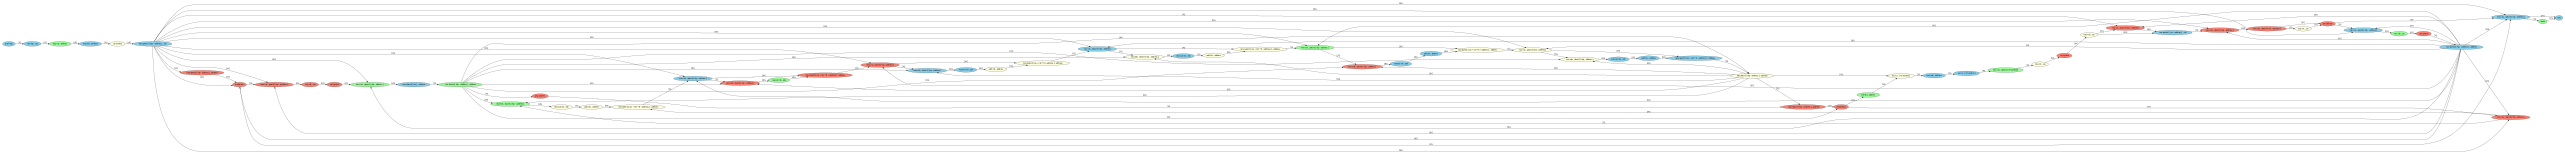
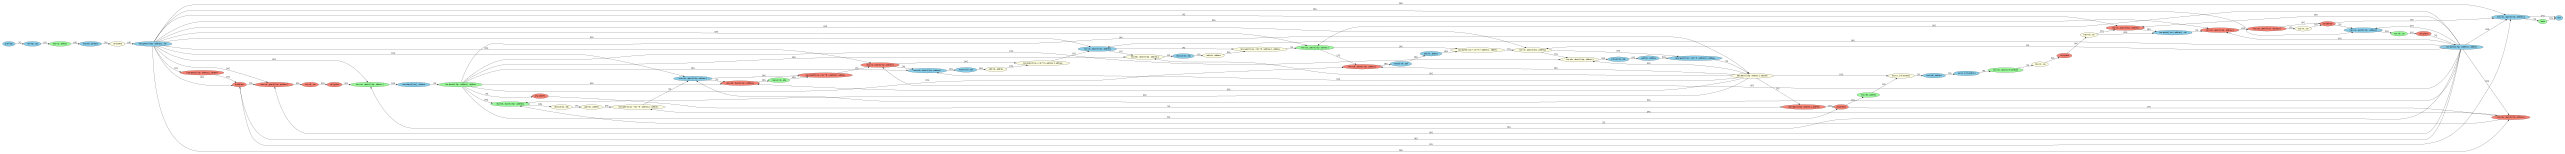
  digraph {
    fontname="Open Sans"
    rankdir=LR
    node [fillcolor=skyblue fontname="Open Sans" style=filled]
    edge [fontname="Open Sans"]
    n1 [label="push rbp"]
    n2 [label="mov rbp , rsp"]
    n3 [fillcolor=palegreen label="sub rsp , address"]
    n4 [label="mov edi , address"]
    n5 [fillcolor=lightyellow label="call symbol"]
    n6 [label="mov qword [ rbp - address ] , rax"]
    n7 [fillcolor=salmon label="cmp qword [ rbp - address ] , address"]
    n8 [fillcolor=salmon label="je address"]
    n9 [label="mov rax , qword [ rbp - address ]"]
    n10 [fillcolor=salmon label="mov rax , qword [ rbp - address ]"]
    n11 [fillcolor=palegreen label="mov rax , qword [ rbp - address ]"]
    n12 [fillcolor=salmon label="mov rax , qword [ rbp - address ]"]
    n13 [label="mov rax , qword [ rbp - address ]"]
    n14 [fillcolor=salmon label="mov rax , qword [ rbp - address ]"]
    n15 [label="mov rax , qword [ rbp - address ]"]
    n16 [fillcolor=palegreen label="mov rax , qword [ rbp - address ]"]
    n17 [fillcolor=lightyellow label="mov rax , qword [ rbp - address ]"]
    n18 [fillcolor=salmon label="mov rax , qword [ rbp - address ]"]
    n19 [fillcolor=salmon label="mov rax , qword [ rbp - address ]"]
    n20 [label="mov rax , qword [ rbp - address ]"]
    n21 [fillcolor=palegreen label=leave]
    n22 [label=retn]
    n23 [fillcolor=salmon label="mov rdi , rax"]
    n24 [label="mov dword [ rax ] , address"]
    n25 [fillcolor=palegreen label="mov edx , dword [ rbp - address ]"]
    n26 [fillcolor=lightyellow label="mov qword [ rax + rdx * 8 + address ] , address"]
    n27 [fillcolor=salmon label="mov edx , dword [ rbp - address ]"]
    n28 [fillcolor=salmon label="mov qword [ rax + rdx * 8 + address ] , address"]
    n29 [label="mov edx , dword [ rbp - address ]"]
    n30 [fillcolor=lightyellow label="mov qword [ rax + rdx * 8 + address ] , address"]
    n31 [fillcolor=lightyellow label="mov edx , dword [ rbp - address ]"]
    n32 [fillcolor=lightyellow label="mov qword [ rax + rdx * 8 + address ] , address"]
    n33 [fillcolor=salmon label="mov edx , dword [ rbp - address ]"]
    n34 [fillcolor=lightyellow label="mov qword [ rax + rdx * 8 + address ] , address"]
    n35 [fillcolor=lightyellow label="mov edx , dword [ rbp - address ]"]
    n36 [label="mov qword [ rax + rdx * 8 + address ] , address"]
    n37 [label="mov qword [ rax + address ] , rdx"]
    n38 [fillcolor=salmon label="mov rax , qword [ rax + address ]"]
    n39 [fillcolor=palegreen label="mov rdi , rax"]
    n40 [fillcolor=salmon label="call symbol"]
    n41 [fillcolor=palegreen label="mov dword [ rbp - address ] , address"]
    n42 [fillcolor=salmon label="jmp address"]
    n43 [fillcolor=salmon label="jle address"]
    n44 [fillcolor=lightyellow label="add dword [ rbp - address ] , address"]
    n45 [fillcolor=salmon label="cmp dword [ rbp - address ] , address"]
-   n46 [fillcolor=palegreen label="edi r8d , address"]
+   n46 [fillcolor=palegreen label="mov r8d , address"]
    n47 [fillcolor=lightyellow label="movsxd rdx , edx"]
    n48 [fillcolor=palegreen label="movsxd rdx , edx"]
    n49 [label="movsxd rdx , edx"]
    n50 [label="movsxd rdx , edx"]
    n51 [label="movsxd rdx , edx"]
    n52 [label="movsxd rdx , edx"]
    n53 [fillcolor=lightyellow label="lea rcx , [ rel symbol ]"]
    n54 [label="mov edx , address"]
    n55 [fillcolor=lightyellow label="add rdx , address"]
    n56 [fillcolor=lightyellow label="add rdx , address"]
    n57 [fillcolor=lightyellow label="add rdx , address"]
    n58 [label="add rdx , address"]
    n59 [label="add rdx , address"]
    n60 [label="lea rsi , [ rel symbol ]"]
    n61 [fillcolor=palegreen label="mov rax , qword [ rel symbol ]"]
    n62 [fillcolor=lightyellow label="mov rdi , rax"]
    n63 [fillcolor=salmon label="call symbol"]
    n64 [fillcolor=lightyellow label="mov rdx , rax"]
    n65 [fillcolor=lightyellow label="test rax , rax"]
    n66 [fillcolor=salmon label="jne address"]
    n67 [fillcolor=salmon label="call symbol"]
    n68 [label="mov qword [ rbp - address ] , address"]
    n1 -> n2 [label=CFG]
    n2 -> n3 [label=CFG]
    n3 -> n4 [label=DFG]
    n4 -> n5 [label=CFG]
    n5 -> n6 [label=DFG]
    n6 -> n7 [label=CFG]
    n6 -> n8 [label=DFG]
    n6 -> n9 [label=DFG]
    n6 -> n10 [label=DFG]
    n6 -> n11 [label=DFG]
    n6 -> n12 [label=DFG]
    n6 -> n13 [label=DFG]
    n6 -> n14 [label=DFG]
    n6 -> n15 [label=DFG]
    n6 -> n16 [label=DFG]
    n6 -> n17 [label=DFG]
    n6 -> n18 [label=DFG]
    n6 -> n19 [label=DFG]
    n6 -> n20 [label=DFG]
    n7 -> n8 [label=CFG]
    n8 -> n9 [label=CFG]
    n8 -> n10 [label=CFG]
    n9 -> n21 [label=CFG]
    n9 -> n22 [label=DFG]
    n10 -> n23 [label=DFG]
    n11 -> n24 [label=DFG]
    n12 -> n25 [label=CFG]
    n12 -> n26 [label=DFG]
    n13 -> n27 [label=CFG]
    n13 -> n28 [label=DFG]
    n14 -> n29 [label=CFG]
    n14 -> n30 [label=DFG]
    n15 -> n31 [label=CFG]
    n15 -> n32 [label=DFG]
    n16 -> n33 [label=CFG]
    n16 -> n34 [label=DFG]
    n17 -> n35 [label=CFG]
    n17 -> n36 [label=DFG]
    n18 -> n37 [label=DFG]
    n19 -> n38 [label=DFG]
    n20 -> n39 [label=DFG]
    n21 -> n22 [label=CFG]
    n23 -> n40 [label=DFG]
    n24 -> n41 [label=CFG]
    n25 -> n47 [label=DFG]
    n26 -> n13 [label=CFG]
    n27 -> n48 [label=DFG]
    n28 -> n14 [label=CFG]
    n29 -> n49 [label=DFG]
    n30 -> n15 [label=CFG]
    n31 -> n50 [label=DFG]
    n32 -> n16 [label=CFG]
    n33 -> n51 [label=DFG]
    n34 -> n17 [label=CFG]
    n35 -> n52 [label=DFG]
    n36 -> n44 [label=CFG]
    n37 -> n19 [label=CFG]
    n38 -> n65 [label=CFG]
    n38 -> n66 [label=DFG]
    n39 -> n67 [label=DFG]
    n40 -> n11 [label=CFG]
    n41 -> n25 [label=DFG]
    n41 -> n27 [label=DFG]
    n41 -> n29 [label=DFG]
    n41 -> n31 [label=DFG]
    n41 -> n33 [label=DFG]
    n41 -> n35 [label=DFG]
    n41 -> n42 [label=CFG]
    n41 -> n43 [label=DFG]
    n41 -> n44 [label=DFG]
    n42 -> n45 [label=CFG]
    n43 -> n12 [label=CFG]
    n43 -> n46 [label=CFG]
    n44 -> n25 [label=DFG]
    n44 -> n27 [label=DFG]
    n44 -> n29 [label=DFG]
    n44 -> n31 [label=DFG]
    n44 -> n33 [label=DFG]
    n44 -> n35 [label=DFG]
    n44 -> n45 [label=CFG]
    n44 -> n53 [label=DFG]
    n45 -> n43 [label=CFG]
    n46 -> n53 [label=CFG]
    n47 -> n55 [label=DFG]
    n48 -> n28 [label=DFG]
    n49 -> n56 [label=DFG]
    n50 -> n57 [label=DFG]
    n51 -> n58 [label=DFG]
    n52 -> n59 [label=DFG]
    n53 -> n54 [label=CFG]
    n54 -> n60 [label=CFG]
    n55 -> n26 [label=DFG]
    n56 -> n30 [label=DFG]
    n57 -> n32 [label=DFG]
    n58 -> n34 [label=DFG]
    n59 -> n36 [label=DFG]
    n60 -> n61 [label=CFG]
    n61 -> n62 [label=CFG]
    n62 -> n63 [label=DFG]
    n63 -> n64 [label=DFG]
    n64 -> n18 [label=CFG]
    n64 -> n37 [label=DFG]
    n65 -> n66 [label=CFG]
    n66 -> n9 [label=CFG]
    n66 -> n20 [label=CFG]
    n67 -> n68 [label=CFG]
    n68 -> n8 [label=DFG]
    n68 -> n9 [label=DFG]
    n68 -> n10 [label=DFG]
    n68 -> n11 [label=DFG]
    n68 -> n12 [label=DFG]
    n68 -> n13 [label=DFG]
    n68 -> n14 [label=DFG]
    n68 -> n15 [label=DFG]
    n68 -> n16 [label=DFG]
    n68 -> n17 [label=DFG]
    n68 -> n18 [label=DFG]
    n68 -> n19 [label=DFG]
    n68 -> n20 [label=DFG]
  }
